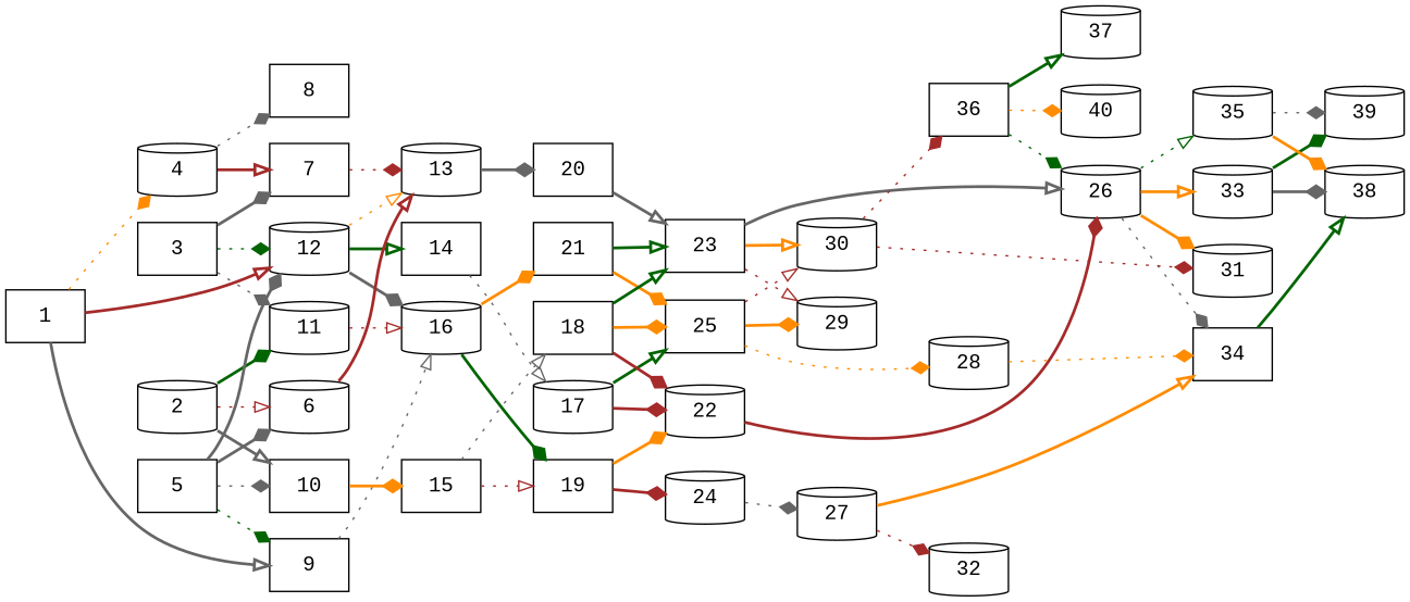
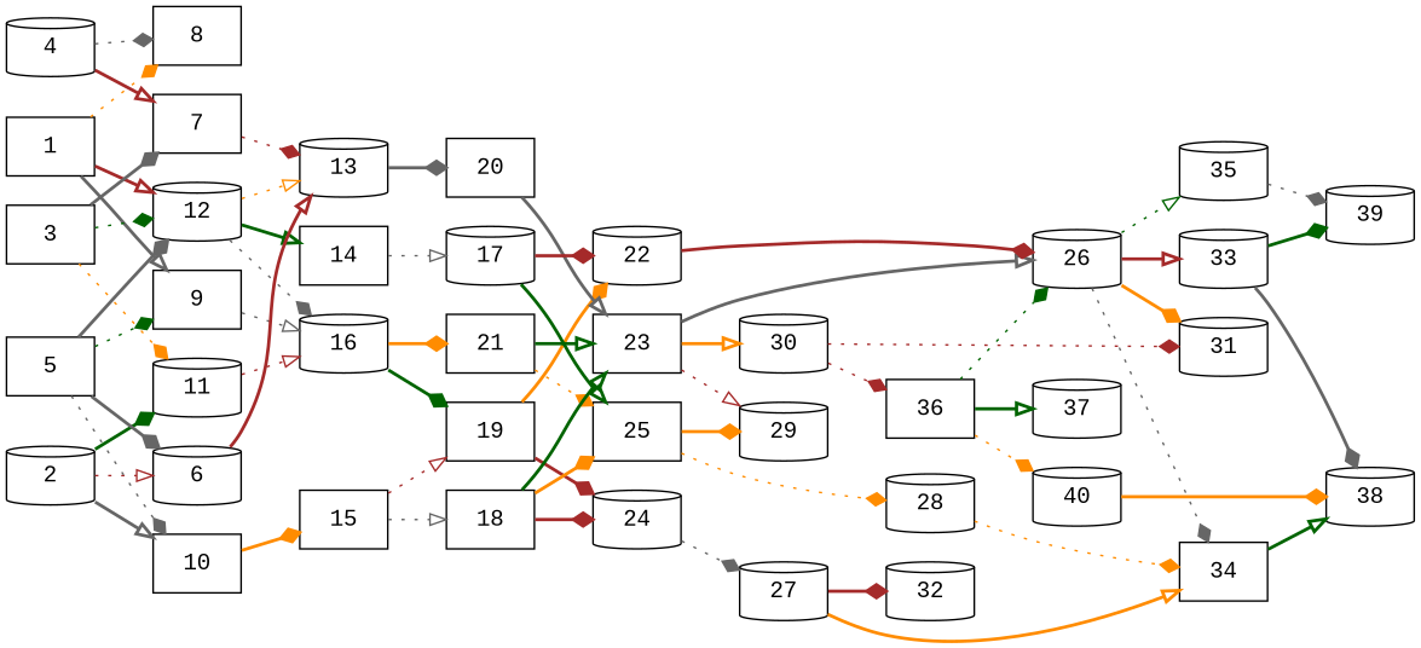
  digraph {
    fontname="Liberation Mono"
    rankdir=LR
    node [alpha=0.05 fontname="Liberation Mono" shape=cylinder]
    edge [arrowhead=diamond color=gray40 fontname="Liberation Mono" style=bold]
    1 [alpha=0.00 expect_size=6996992 shape=box]
    8 [expect_size=8837120 shape=box]
    9 [alpha=0.15 expect_size=5683200 shape=box]
    12 [alpha=0.16 expect_size=35556352]
    16 [alpha=0.07 expect_size=46318592]
    13 [alpha=0.02 expect_size=51938304]
    14 [alpha=0.16 expect_size=8397824 shape=box]
    19 [alpha=0.19 expect_size=18094080 shape=box]
    21 [alpha=0.12 expect_size=27387904 shape=box]
    20 [alpha=0.15 expect_size=6988800 shape=box]
    17 [alpha=0.04 expect_size=10212352]
    2 [alpha=0.07 expect_size=42466304]
    6 [expect_size=16561152]
    10 [alpha=0.09 expect_size=5723136 shape=box]
    11 [alpha=0.03 expect_size=34868224]
    15 [expect_size=21313536 shape=box]
    18 [alpha=0.10 expect_size=5537792 shape=box]
    3 [alpha=0.02 expect_size=6666240 shape=box]
    7 [alpha=0.18 expect_size=28173312 shape=box]
    4 [expect_size=27145216]
    5 [alpha=0.11 expect_size=34010112 shape=box]
    23 [alpha=0.18 expect_size=25097216 shape=box]
    22 [alpha=0.04 expect_size=35352576]
    24 [alpha=0.00 expect_size=29201408]
    25 [alpha=0.15 expect_size=18703360 shape=box]
    26 [alpha=0.14 expect_size=30247936]
    29 [expect_size=31595520]
    30 [alpha=0.16 expect_size=29265920]
    28 [alpha=0.14 expect_size=7952384]
    27 [alpha=0.03 expect_size=46390272]
    31 [alpha=0.20 expect_size=17645568]
    33 [alpha=0.13 expect_size=9024512]
    34 [alpha=0.10 expect_size=50671616 shape=box]
    35 [alpha=0.15 expect_size=50962432]
    36 [alpha=0.16 expect_size=38664192 shape=box]
    32 [alpha=0.16 expect_size=45676544]
    38 [expect_size=33189888]
    39 [alpha=0.14 expect_size=19352576]
    37 [alpha=0.00 expect_size=25096192]
    40 [alpha=0.04 expect_size=31212544]
-   1 -> 4 [color=darkorange style=dotted]
+   1 -> 8 [color=darkorange style=dotted]
    1 -> 9 [arrowhead=onormal]
    1 -> 12 [arrowhead=onormal color=brown]
    9 -> 16 [arrowhead=onormal style=dotted]
-   12 -> 16
+   12 -> 16 [style=dotted]
    12 -> 13 [arrowhead=onormal color=darkorange style=dotted]
    12 -> 14 [arrowhead=onormal color=darkgreen]
    16 -> 19 [color=darkgreen]
    16 -> 21 [color=darkorange]
    13 -> 20
    14 -> 17 [arrowhead=onormal style=dotted]
    19 -> 22 [color=darkorange]
    19 -> 24 [color=brown]
    21 -> 23 [arrowhead=onormal color=darkgreen]
-   21 -> 25 [color=darkorange]
+   21 -> 25 [color=darkorange style=dotted]
    20 -> 23 [arrowhead=onormal]
    17 -> 22 [color=brown]
    17 -> 25 [arrowhead=onormal color=darkgreen]
    2 -> 6 [arrowhead=onormal color=brown style=dotted]
    2 -> 10 [arrowhead=onormal]
    2 -> 11 [color=darkgreen]
    6 -> 13 [arrowhead=onormal color=brown]
    10 -> 15 [color=darkorange]
    11 -> 16 [arrowhead=onormal color=brown style=dotted]
    15 -> 19 [arrowhead=onormal color=brown style=dotted]
    15 -> 18 [arrowhead=onormal style=dotted]
    18 -> 23 [arrowhead=onormal color=darkgreen]
-   18 -> 22 [color=brown]
+   18 -> 24 [color=brown]
    18 -> 25 [color=darkorange]
    3 -> 12 [color=darkgreen style=dotted]
-   3 -> 11 [style=dotted]
+   3 -> 11 [color=darkorange style=dotted]
    3 -> 7
    7 -> 13 [color=brown style=dotted]
    4 -> 8 [style=dotted]
    4 -> 7 [arrowhead=onormal color=brown]
    5 -> 9 [color=darkgreen style=dotted]
    5 -> 12
    5 -> 6
    5 -> 10 [style=dotted]
    23 -> 26 [arrowhead=onormal]
    23 -> 29 [arrowhead=onormal color=brown style=dotted]
    23 -> 30 [arrowhead=onormal color=darkorange]
    22 -> 26 [color=brown]
    24 -> 27 [style=dotted]
    25 -> 29 [color=darkorange]
-   25 -> 30 [arrowhead=onormal color=brown style=dotted]
    25 -> 28 [color=darkorange style=dotted]
    26 -> 31 [color=darkorange]
-   26 -> 33 [arrowhead=onormal color=darkorange]
+   26 -> 33 [arrowhead=onormal color=brown]
    26 -> 34 [style=dotted]
    26 -> 35 [arrowhead=onormal color=darkgreen style=dotted]
    30 -> 31 [color=brown style=dotted]
    30 -> 36 [color=brown style=dotted]
    28 -> 34 [color=darkorange style=dotted]
    27 -> 34 [arrowhead=onormal color=darkorange]
-   27 -> 32 [color=brown style=dotted]
+   27 -> 32 [color=brown]
    33 -> 38
    33 -> 39 [color=darkgreen]
    34 -> 38 [arrowhead=onormal color=darkgreen]
-   35 -> 38 [color=darkorange]
+   40 -> 38 [color=darkorange]
    35 -> 39 [style=dotted]
    36 -> 26 [color=darkgreen style=dotted]
    36 -> 37 [arrowhead=onormal color=darkgreen]
    36 -> 40 [color=darkorange style=dotted]
  }
